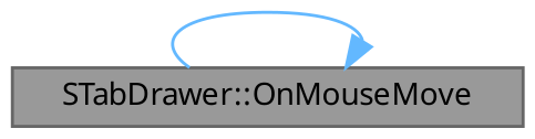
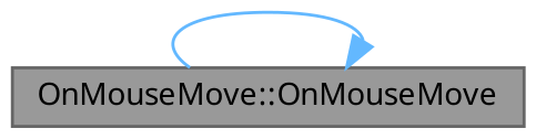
  digraph {
    rankdir=LR
    fontname="Noto Sans"
-   n1 [color=gray40 fillcolor=grey60 fontcolor=black fontname="Noto Sans" fontsize=10 height=0.2 label="STabDrawer::OnMouseMove" shape=box style=filled width=0.4]
+   n1 [color=gray40 fillcolor=grey60 fontcolor=black fontname="Noto Sans" fontsize=10 height=0.2 label="OnMouseMove::OnMouseMove" shape=box style=filled width=0.4]
    n1 -> n1 [color=steelblue1 fontname="Noto Sans" fontsize=10 labelfontname=Helvetica labelfontsize=10 style=solid]
  }
